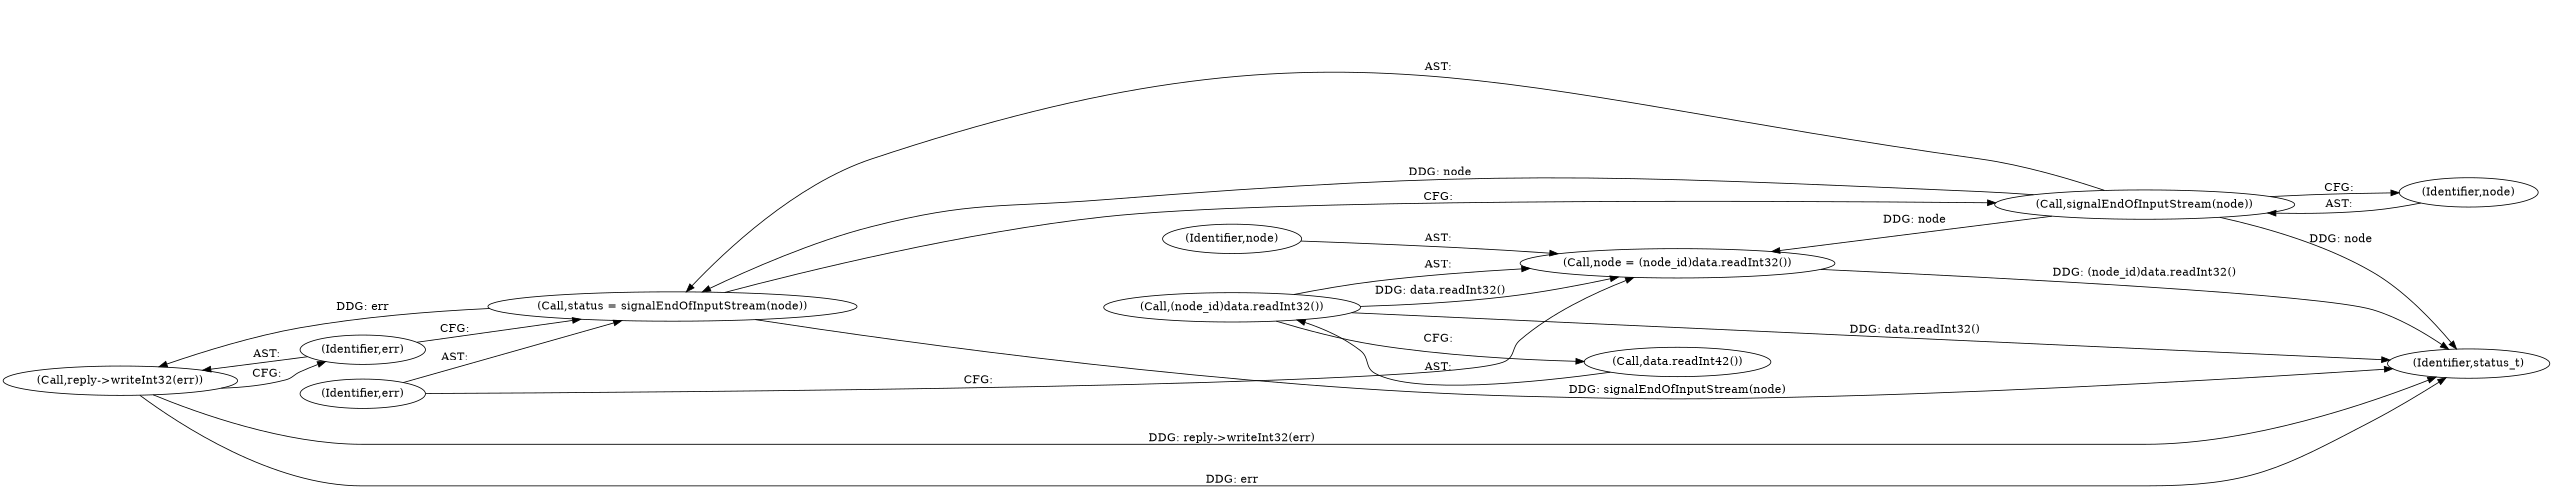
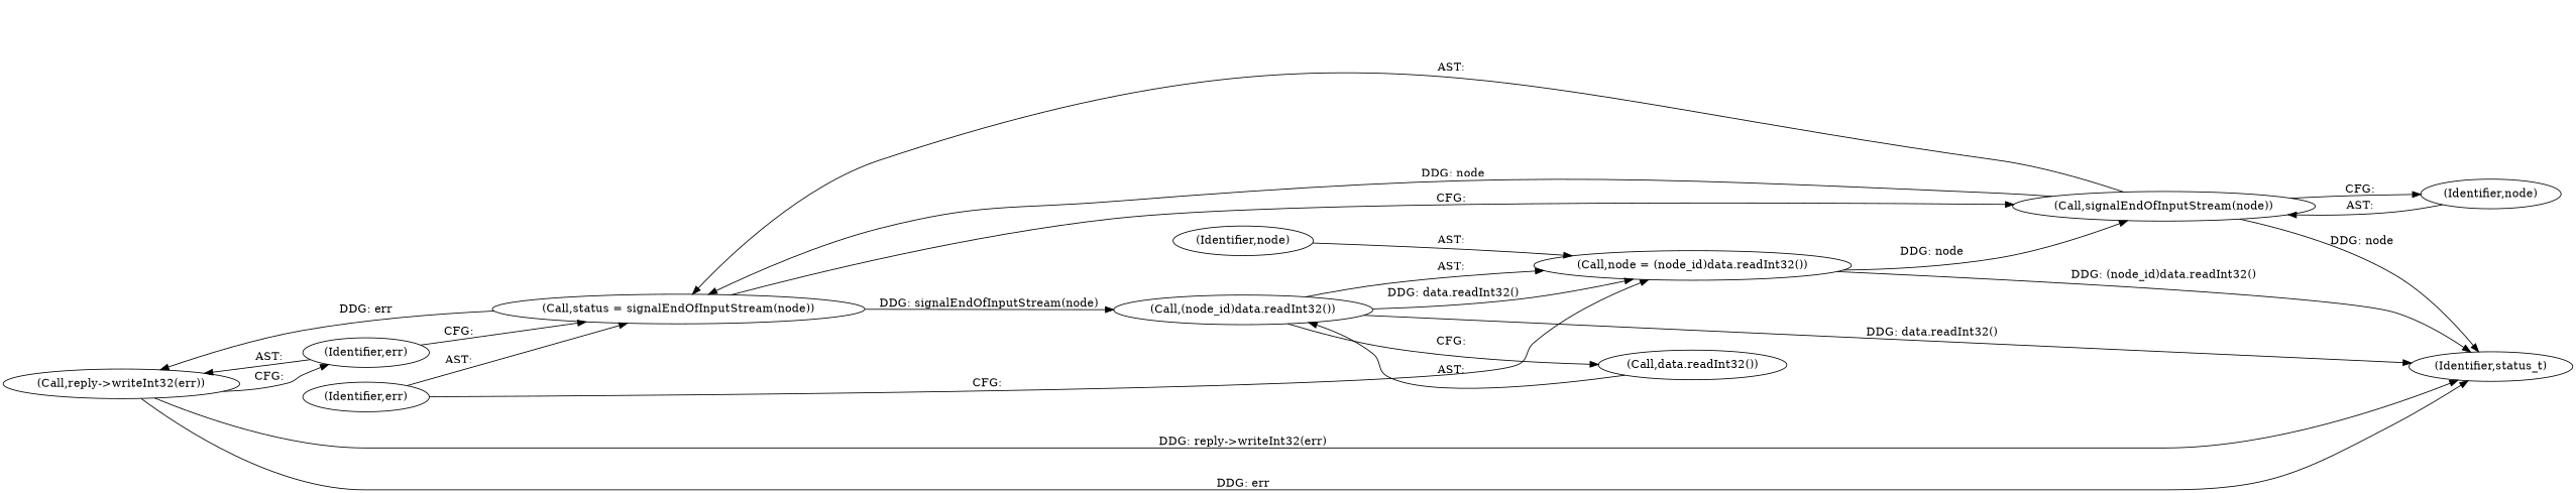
  digraph {
    rankdir=LR
    n1 [label="(Call,reply->writeInt32(err))"]
    n2 [label="(Identifier,status_t)"]
    n3 [label="(Identifier,err)"]
    n4 [label="(Call,status = signalEndOfInputStream(node))"]
    n5 [label="(Call,signalEndOfInputStream(node))"]
    n6 [label="(Identifier,node)"]
    n7 [label="(Call,node = (node_id)data.readInt32())"]
    n8 [label="(Call,(node_id)data.readInt32())"]
-   n9 [label="(Call,data.readInt42())"]
+   n9 [label="(Call,data.readInt32())"]
    n10 [label="(Identifier,node)"]
    n11 [label="(Identifier,err)"]
    n1 -> n2 [label="DDG: reply->writeInt32(err)"]
    n1 -> n2 [label="DDG: err"]
    n1 -> n3 [label="CFG: "]
    n3 -> n1 [label="AST: "]
    n3 -> n4 [label="CFG: "]
    n4 -> n1 [label="DDG: err"]
-   n4 -> n2 [label="DDG: signalEndOfInputStream(node)"]
+   n4 -> n8 [label="DDG: signalEndOfInputStream(node)"]
    n4 -> n5 [label="CFG: "]
    n5 -> n2 [label="DDG: node"]
    n5 -> n4 [label="AST: "]
    n5 -> n4 [label="DDG: node"]
    n5 -> n6 [label="CFG: "]
    n6 -> n5 [label="AST: "]
    n7 -> n2 [label="DDG: (node_id)data.readInt32()"]
-   n5 -> n7 [label="DDG: node"]
+   n7 -> n5 [label="DDG: node"]
    n8 -> n2 [label="DDG: data.readInt32()"]
    n8 -> n7 [label="AST: "]
    n8 -> n7 [label="DDG: data.readInt32()"]
    n8 -> n9 [label="CFG: "]
    n9 -> n8 [label="AST: "]
    n10 -> n7 [label="AST: "]
    n11 -> n4 [label="AST: "]
    n11 -> n7 [label="CFG: "]
  }
